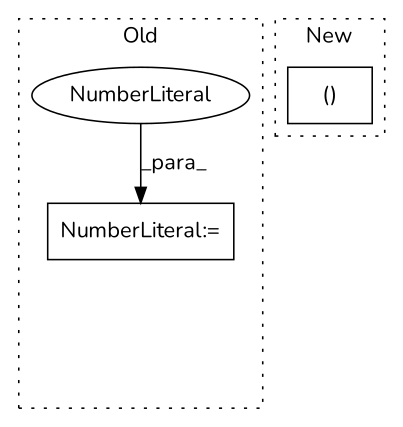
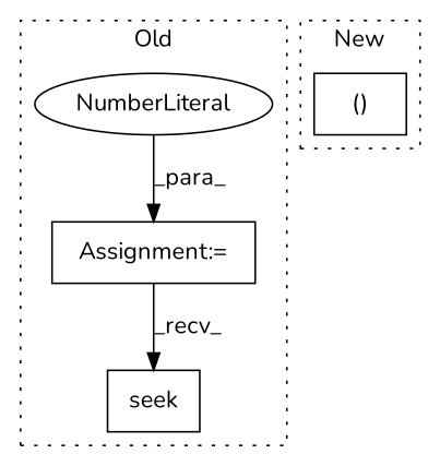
  digraph {
    fontname=Nunito
    node [fontname=Nunito shape=box]
    edge [fontname=Nunito]
+   n1 [a=32 l="5,1" label=seek s="10689,10695"]
    n2 [a=34 l=1 label=NumberLiteral s=10694 shape=ellipse]
-   n3 [a=7 l=4 label="NumberLiteral:=" s=10593]
+   n3 [a=7 l=4 label="Assignment:=" s=10593]
    n4 [a=106 l=41 label="()" s=9508]
    subgraph cluster_1 {
      label=Old
      style=dotted
+     n1
      n2
      n3
    }
    subgraph cluster_2 {
      label=New
      style=dotted
      n4
    }
    n2 -> n3 [label=_para_]
+   n3 -> n1 [label=_recv_]
  }
